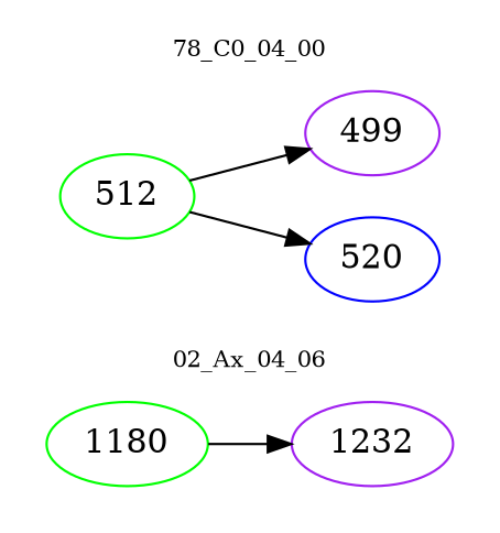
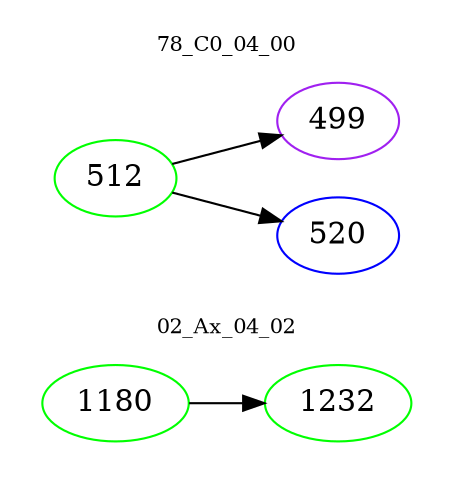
  digraph {
    rankdir=LR
    node [color=green]
    edge [color=black]
    n1 [label=1180]
-   n2 [color=purple label=1232]
+   n2 [label=1232]
    n3 [label=512]
    n4 [color=blue label=520]
    n5 [color=purple label=499]
    subgraph cluster_1 {
      color=white
      fontsize=10
-     label="02_Ax_04_06"
+     label="02_Ax_04_02"
      n1
      n2
    }
    subgraph cluster_2 {
      color=white
      fontsize=10
      label="78_C0_04_00"
      n3
      n4
      n5
    }
    n1 -> n2
    n3 -> n4
    n3 -> n5
  }
